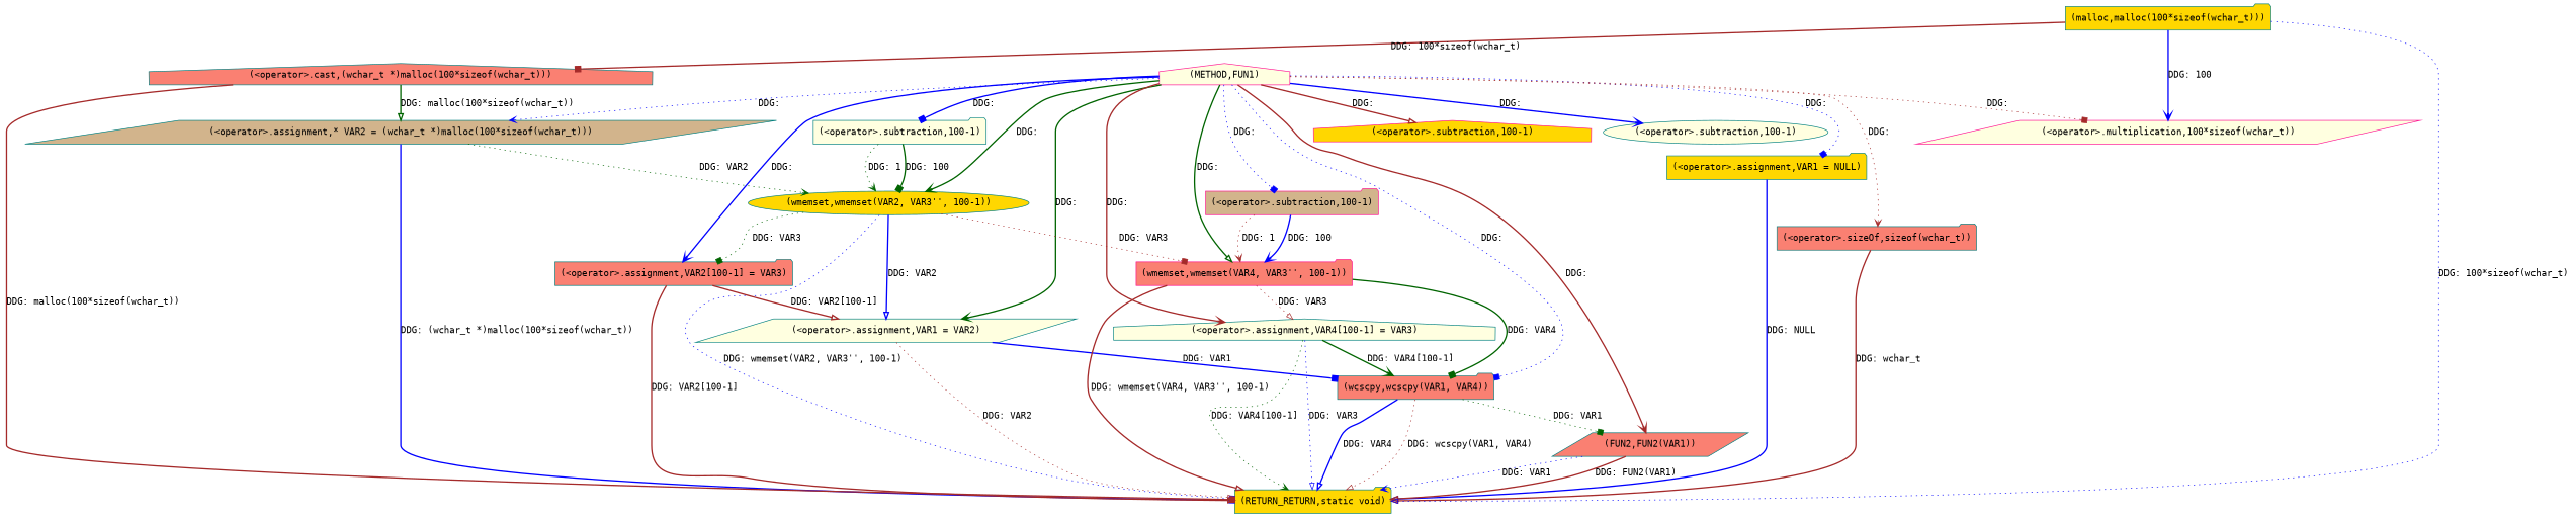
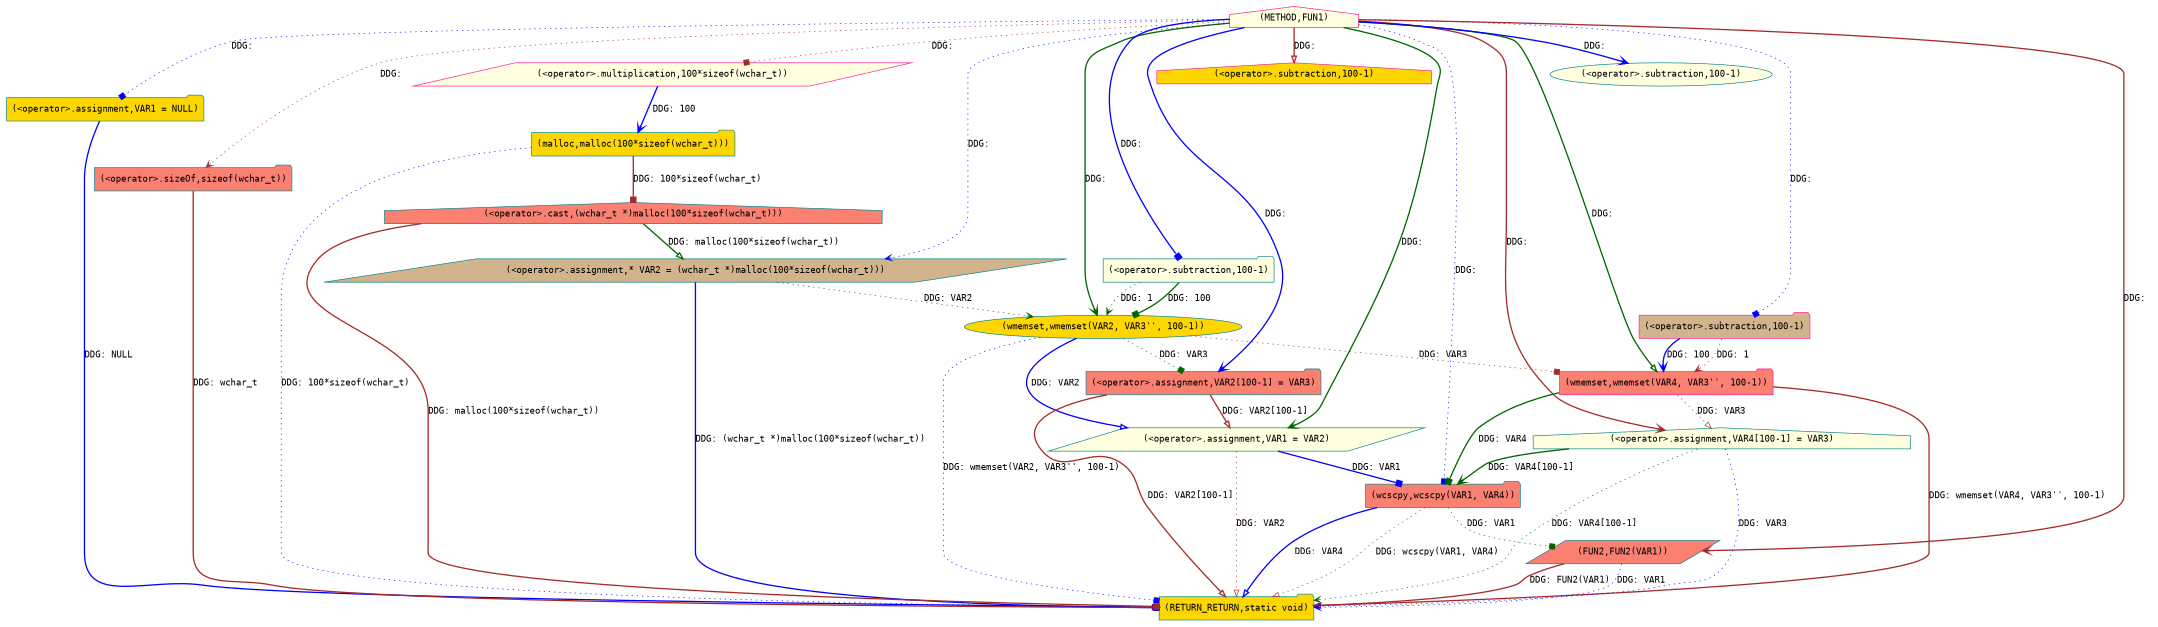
  digraph {
    fontname="DejaVu Sans Mono"
    node [color=teal fillcolor=lightyellow fontname="DejaVu Sans Mono" shape=folder style=filled]
    edge [arrowhead=vee color=blue fontname="DejaVu Sans Mono" style=bold]
    n1 [color=deeppink label="(METHOD,FUN1)" shape=house]
    n2 [fillcolor=gold label="(<operator>.assignment,VAR1 = NULL)"]
    n3 [fillcolor=tan label="(<operator>.assignment,* VAR2 = (wchar_t *)malloc(100*sizeof(wchar_t)))" shape=parallelogram]
    n4 [color=deeppink label="(<operator>.multiplication,100*sizeof(wchar_t))" shape=parallelogram]
    n5 [fillcolor=salmon label="(<operator>.sizeOf,sizeof(wchar_t))"]
    n6 [fillcolor=gold label="(wmemset,wmemset(VAR2, VAR3'', 100-1))" shape=ellipse]
    n7 [label="(<operator>.subtraction,100-1)"]
    n8 [fillcolor=salmon label="(<operator>.assignment,VAR2[100-1] = VAR3)"]
    n9 [color=deeppink fillcolor=gold label="(<operator>.subtraction,100-1)" shape=house]
    n10 [label="(<operator>.assignment,VAR1 = VAR2)" shape=parallelogram]
    n11 [color=deeppink fillcolor=salmon label="(wmemset,wmemset(VAR4, VAR3'', 100-1))"]
    n12 [color=deeppink fillcolor=tan label="(<operator>.subtraction,100-1)"]
    n13 [label="(<operator>.assignment,VAR4[100-1] = VAR3)" shape=house]
    n14 [label="(<operator>.subtraction,100-1)" shape=ellipse]
    n15 [fillcolor=salmon label="(wcscpy,wcscpy(VAR1, VAR4))"]
    n16 [fillcolor=salmon label="(FUN2,FUN2(VAR1))" shape=parallelogram]
    n17 [fillcolor=gold label="(RETURN_RETURN,static void)"]
    n18 [fillcolor=gold label="(malloc,malloc(100*sizeof(wchar_t)))"]
    n19 [fillcolor=salmon label="(<operator>.cast,(wchar_t *)malloc(100*sizeof(wchar_t)))" shape=house]
    n1 -> n2 [arrowhead=box label="DDG: " style=dotted]
    n1 -> n3 [label="DDG: " style=dotted]
    n1 -> n4 [arrowhead=box color=brown label="DDG: " style=dotted]
    n1 -> n5 [color=brown label="DDG: " style=dotted]
    n1 -> n6 [color=darkgreen label="DDG: "]
    n1 -> n7 [arrowhead=box label="DDG: "]
    n1 -> n8 [label="DDG: "]
    n1 -> n9 [arrowhead=onormal color=brown label="DDG: "]
    n1 -> n10 [color=darkgreen label="DDG: "]
    n1 -> n11 [arrowhead=onormal color=darkgreen label="DDG: "]
    n1 -> n12 [arrowhead=box label="DDG: " style=dotted]
    n1 -> n13 [color=brown label="DDG: "]
    n1 -> n14 [label="DDG: "]
    n1 -> n15 [arrowhead=box label="DDG: " style=dotted]
    n1 -> n16 [color=brown label="DDG: "]
    n2 -> n17 [arrowhead=onormal label="DDG: NULL"]
    n3 -> n6 [color=darkgreen label="DDG: VAR2" style=dotted]
    n3 -> n17 [arrowhead=box label="DDG: (wchar_t *)malloc(100*sizeof(wchar_t))"]
-   n18 -> n4 [label="DDG: 100"]
+   n4 -> n18 [label="DDG: 100"]
    n5 -> n17 [arrowhead=onormal color=brown label="DDG: wchar_t"]
    n6 -> n8 [arrowhead=box color=darkgreen label="DDG: VAR3" style=dotted]
    n6 -> n10 [arrowhead=onormal label="DDG: VAR2"]
    n6 -> n11 [arrowhead=box color=brown label="DDG: VAR3" style=dotted]
    n6 -> n17 [arrowhead=box label="DDG: wmemset(VAR2, VAR3'', 100-1)" style=dotted]
    n7 -> n6 [arrowhead=box color=darkgreen label="DDG: 100"]
    n7 -> n6 [color=darkgreen label="DDG: 1" style=dotted]
    n8 -> n10 [arrowhead=onormal color=brown label="DDG: VAR2[100-1]"]
    n8 -> n17 [arrowhead=onormal color=brown label="DDG: VAR2[100-1]"]
    n10 -> n15 [arrowhead=box label="DDG: VAR1"]
    n10 -> n17 [arrowhead=onormal color=brown label="DDG: VAR2" style=dotted]
    n11 -> n13 [arrowhead=onormal color=brown label="DDG: VAR3" style=dotted]
    n11 -> n15 [arrowhead=box color=darkgreen label="DDG: VAR4"]
    n11 -> n17 [arrowhead=onormal color=brown label="DDG: wmemset(VAR4, VAR3'', 100-1)"]
    n12 -> n11 [label="DDG: 100"]
    n12 -> n11 [color=brown label="DDG: 1" style=dotted]
    n13 -> n15 [color=darkgreen label="DDG: VAR4[100-1]"]
    n13 -> n17 [color=darkgreen label="DDG: VAR4[100-1]" style=dotted]
    n13 -> n17 [arrowhead=onormal label="DDG: VAR3" style=dotted]
    n15 -> n16 [arrowhead=box color=darkgreen label="DDG: VAR1" style=dotted]
    n15 -> n17 [arrowhead=onormal color=brown label="DDG: wcscpy(VAR1, VAR4)" style=dotted]
    n15 -> n17 [arrowhead=onormal label="DDG: VAR4"]
    n16 -> n17 [arrowhead=onormal color=brown label="DDG: FUN2(VAR1)"]
    n16 -> n17 [label="DDG: VAR1" style=dotted]
    n18 -> n17 [arrowhead=onormal label="DDG: 100*sizeof(wchar_t)" style=dotted]
    n18 -> n19 [arrowhead=box color=brown label="DDG: 100*sizeof(wchar_t)"]
    n19 -> n3 [arrowhead=onormal color=darkgreen label="DDG: malloc(100*sizeof(wchar_t))"]
    n19 -> n17 [arrowhead=box color=brown label="DDG: malloc(100*sizeof(wchar_t))"]
  }
